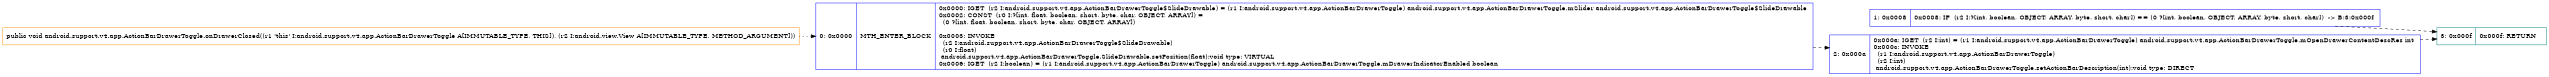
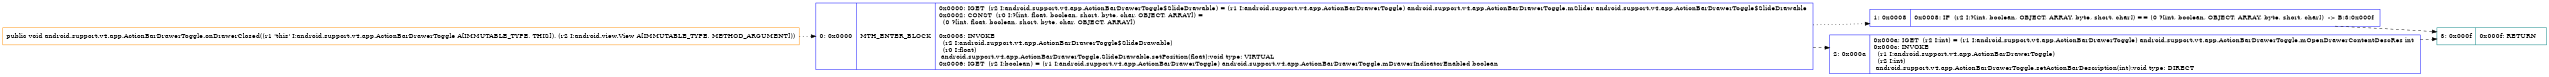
  digraph {
    rankdir=LR
    node [color=blue shape=record]
    edge [style=dashed]
    n1 [label="{0\:\ 0x0000|MTH_ENTER_BLOCK\l|0x0000: IGET  (r2 I:android.support.v4.app.ActionBarDrawerToggle$SlideDrawable) = (r1 I:android.support.v4.app.ActionBarDrawerToggle) android.support.v4.app.ActionBarDrawerToggle.mSlider android.support.v4.app.ActionBarDrawerToggle$SlideDrawable \l0x0002: CONST  (r0 I:?[int, float, boolean, short, byte, char, OBJECT, ARRAY]) = \l  (0 ?[int, float, boolean, short, byte, char, OBJECT, ARRAY])\l \l0x0003: INVOKE  \l  (r2 I:android.support.v4.app.ActionBarDrawerToggle$SlideDrawable)\l  (r0 I:float)\l android.support.v4.app.ActionBarDrawerToggle.SlideDrawable.setPosition(float):void type: VIRTUAL \l0x0006: IGET  (r2 I:boolean) = (r1 I:android.support.v4.app.ActionBarDrawerToggle) android.support.v4.app.ActionBarDrawerToggle.mDrawerIndicatorEnabled boolean \l}"]
    n2 [label="{1\:\ 0x0008|0x0008: IF  (r2 I:?[int, boolean, OBJECT, ARRAY, byte, short, char]) == (0 ?[int, boolean, OBJECT, ARRAY, byte, short, char])  \-\> B:3:0x000f \l}"]
    n3 [label="{2\:\ 0x000a|0x000a: IGET  (r2 I:int) = (r1 I:android.support.v4.app.ActionBarDrawerToggle) android.support.v4.app.ActionBarDrawerToggle.mOpenDrawerContentDescRes int \l0x000c: INVOKE  \l  (r1 I:android.support.v4.app.ActionBarDrawerToggle)\l  (r2 I:int)\l android.support.v4.app.ActionBarDrawerToggle.setActionBarDescription(int):void type: DIRECT \l}"]
    n4 [color=teal label="{3\:\ 0x000f|0x000f: RETURN   \l}"]
    n5 [color=darkorange label="{public void android.support.v4.app.ActionBarDrawerToggle.onDrawerClosed((r1 'this' I:android.support.v4.app.ActionBarDrawerToggle A[IMMUTABLE_TYPE, THIS]), (r2 I:android.view.View A[IMMUTABLE_TYPE, METHOD_ARGUMENT])) }"]
+   n1 -> n2 [style=dotted]
    n1 -> n3
    n2 -> n4
    n3 -> n4
    n5 -> n1 [style=dotted]
  }
